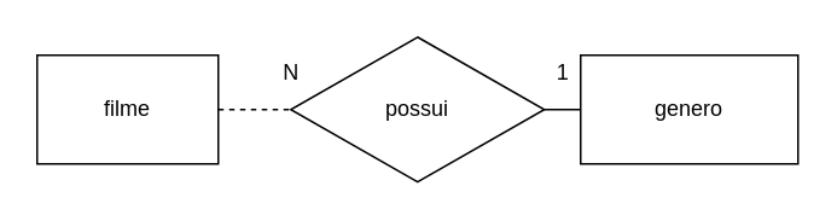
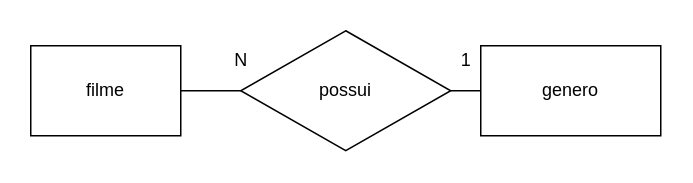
  <mxCell id="0" />
  <mxCell id="1" parent="0" />
  <mxCell id="2" value="genero" style="rounded=0;whiteSpace=wrap;html=1;" parent="1" vertex="1"><mxGeometry x="320" y="30" width="120" height="60" as="geometry" /></mxCell>
  <mxCell id="3" value="filme" style="rounded=0;whiteSpace=wrap;html=1;" parent="1" vertex="1"><mxGeometry x="20" y="30" width="100" height="60" as="geometry" /></mxCell>
  <mxCell id="4" value="possui" style="rhombus;whiteSpace=wrap;html=1;" parent="1" vertex="1"><mxGeometry x="160" y="20" width="140" height="80" as="geometry" /></mxCell>
- <mxCell id="5" value="" style="endArrow=none;html=1;exitX=1;exitY=0.5;exitDx=0;exitDy=0;entryX=0;entryY=0.5;entryDx=0;entryDy=0;dashed=1;" parent="1" source="3" target="4" edge="1"><mxGeometry width="50" height="50" relative="1" as="geometry"><mxPoint x="300" y="100" as="sourcePoint" /><mxPoint x="350" y="50" as="targetPoint" /></mxGeometry></mxCell>
+ <mxCell id="5" value="" style="endArrow=none;html=1;exitX=1;exitY=0.5;exitDx=0;exitDy=0;entryX=0;entryY=0.5;entryDx=0;entryDy=0;" parent="1" source="3" target="4" edge="1"><mxGeometry width="50" height="50" relative="1" as="geometry"><mxPoint x="300" y="100" as="sourcePoint" /><mxPoint x="350" y="50" as="targetPoint" /></mxGeometry></mxCell>
  <mxCell id="6" value="" style="endArrow=none;html=1;exitX=1;exitY=0.5;exitDx=0;exitDy=0;entryX=0;entryY=0.5;entryDx=0;entryDy=0;" parent="1" source="4" target="2" edge="1"><mxGeometry width="50" height="50" relative="1" as="geometry"><mxPoint x="300" y="100" as="sourcePoint" /><mxPoint x="350" y="50" as="targetPoint" /></mxGeometry></mxCell>
  <mxCell id="7" value="N" style="text;html=1;align=center;verticalAlign=middle;resizable=0;points=[];autosize=1;" parent="1" vertex="1"><mxGeometry x="150" y="30" width="20" height="20" as="geometry" /></mxCell>
  <mxCell id="8" value="1" style="text;html=1;align=center;verticalAlign=middle;resizable=0;points=[];autosize=1;" parent="1" vertex="1"><mxGeometry x="300" y="30" width="20" height="20" as="geometry" /></mxCell>
